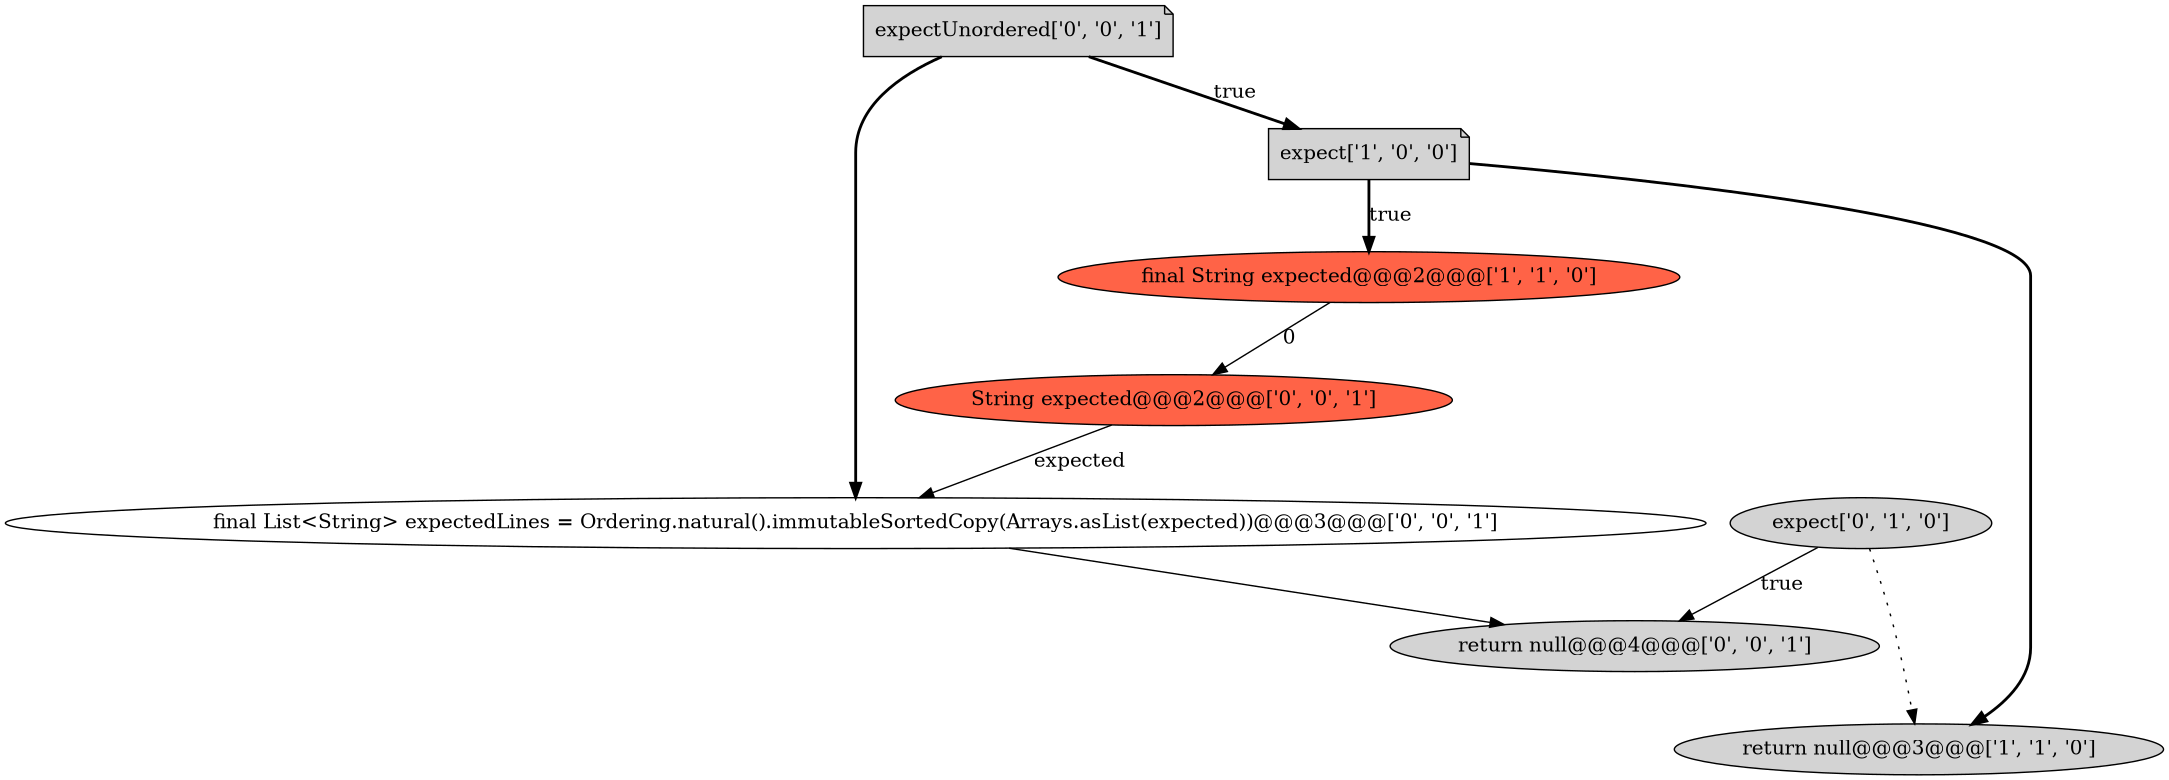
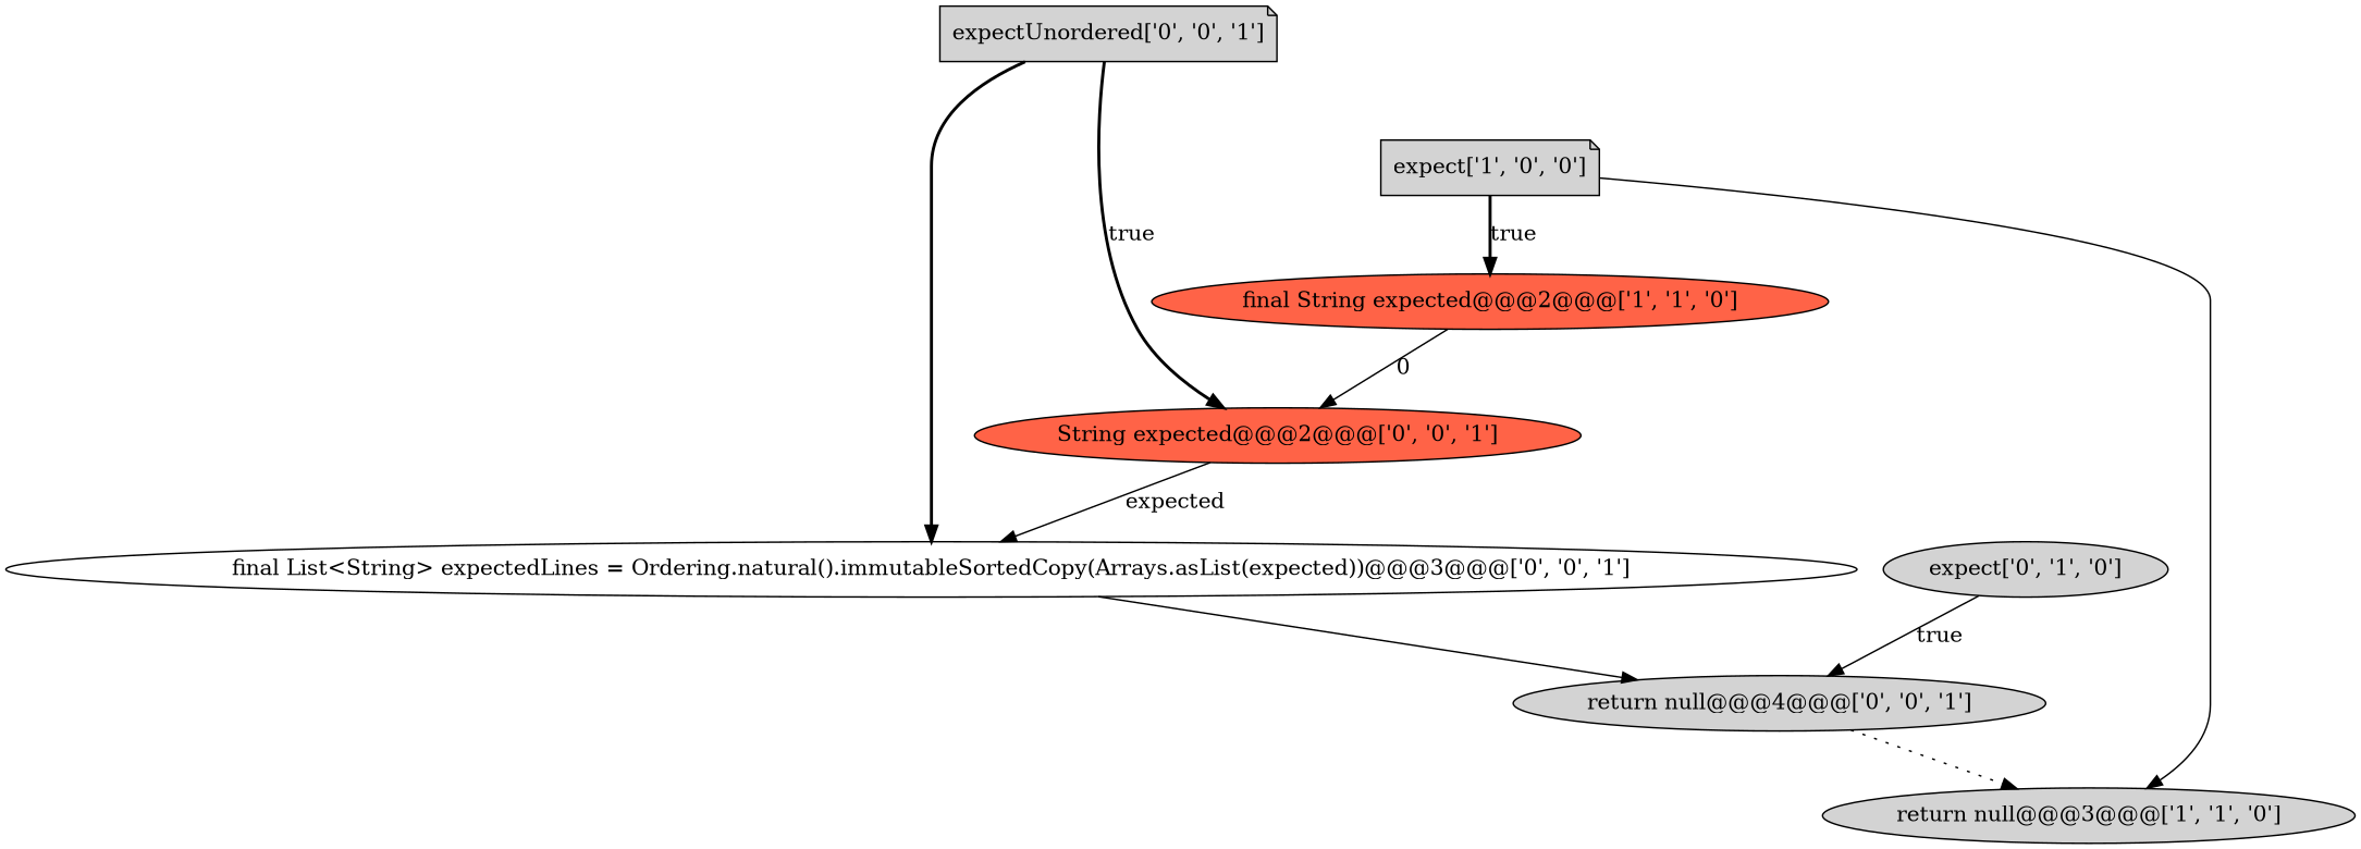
  digraph {
    node [fillcolor=lightgray shape=ellipse style=filled]
    edge [style=solid]
    n1 [fillcolor=white label="final List<String> expectedLines = Ordering.natural().immutableSortedCopy(Arrays.asList(expected))@@@3@@@['0', '0', '1']"]
    n2 [label="return null@@@4@@@['0', '0', '1']"]
    n3 [label="expect['0', '1', '0']"]
    n4 [label="return null@@@3@@@['1', '1', '0']"]
    n5 [fillcolor=tomato label="final String expected@@@2@@@['1', '1', '0']"]
    n6 [fillcolor=tomato label="String expected@@@2@@@['0', '0', '1']"]
    n7 [label="expectUnordered['0', '0', '1']" shape=note]
    n8 [label="expect['1', '0', '0']" shape=note]
    n1 -> n2
    n3 -> n2 [label=true]
-   n3 -> n4 [style=dotted]
+   n2 -> n4 [style=dotted]
    n5 -> n6 [label=0]
    n6 -> n1 [label=expected]
    n7 -> n1 [style=bold]
-   n7 -> n8 [label=true style=bold]
-   n8 -> n4 [style=bold]
+   n7 -> n6 [label=true style=bold]
+   n8 -> n4
    n8 -> n5 [label=true style=bold]
  }
